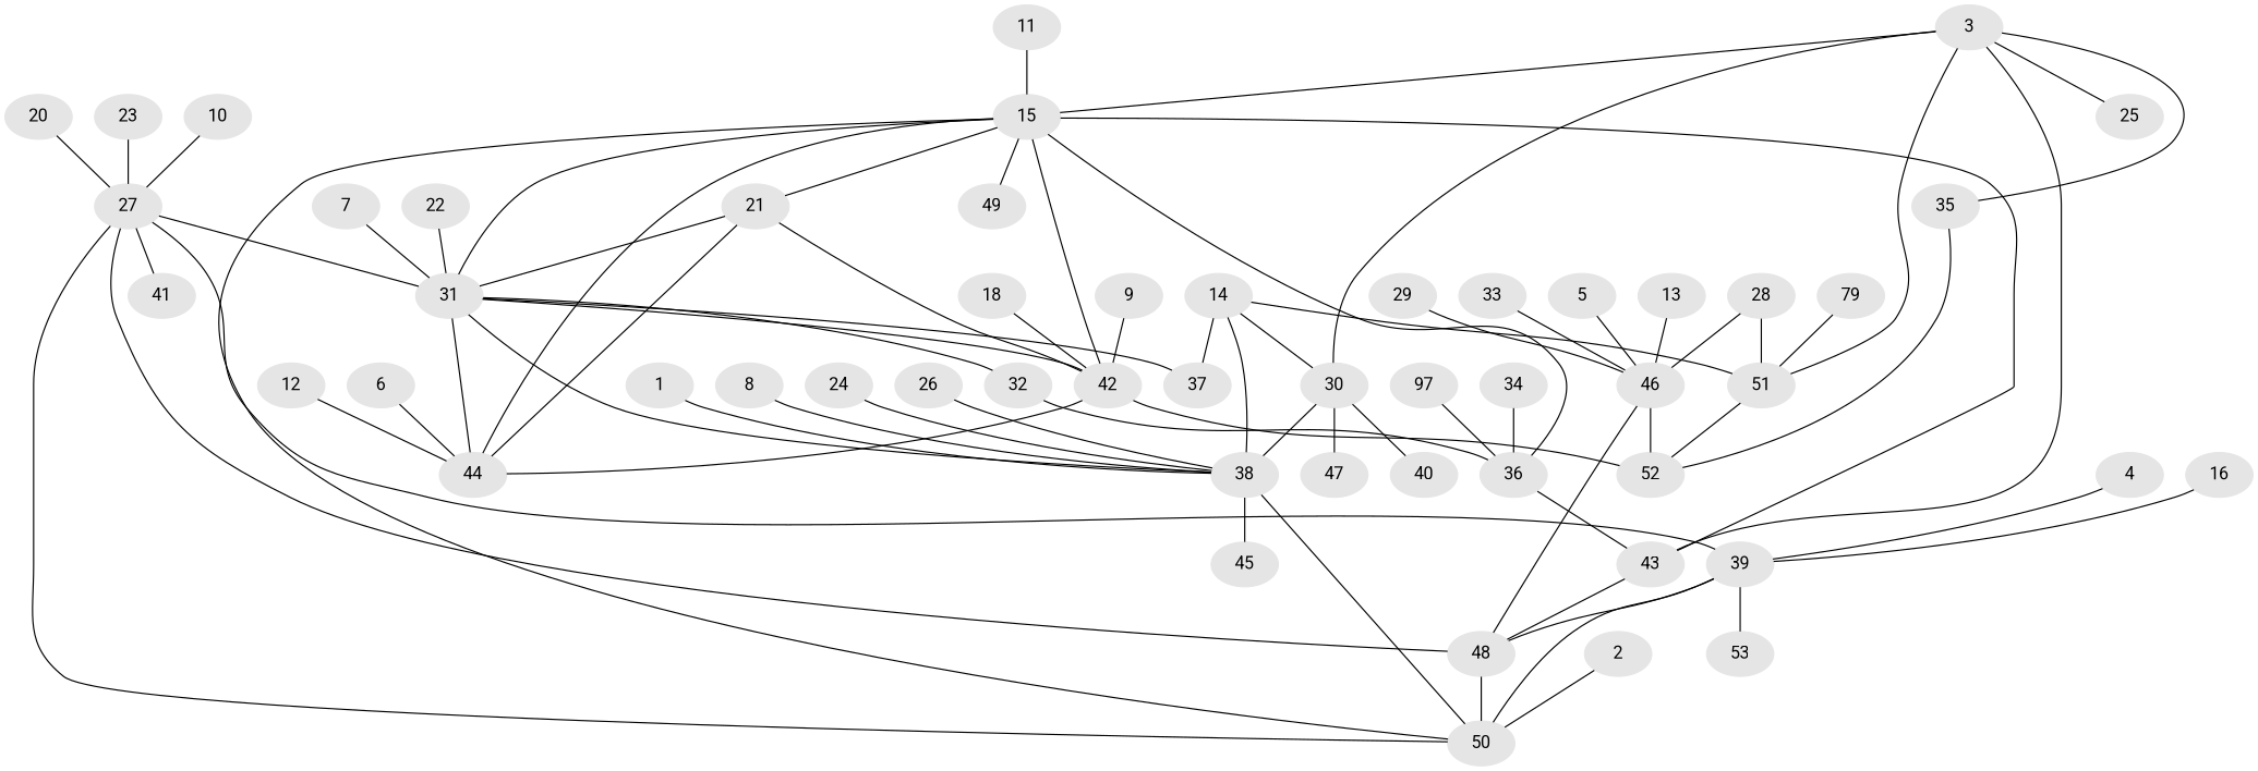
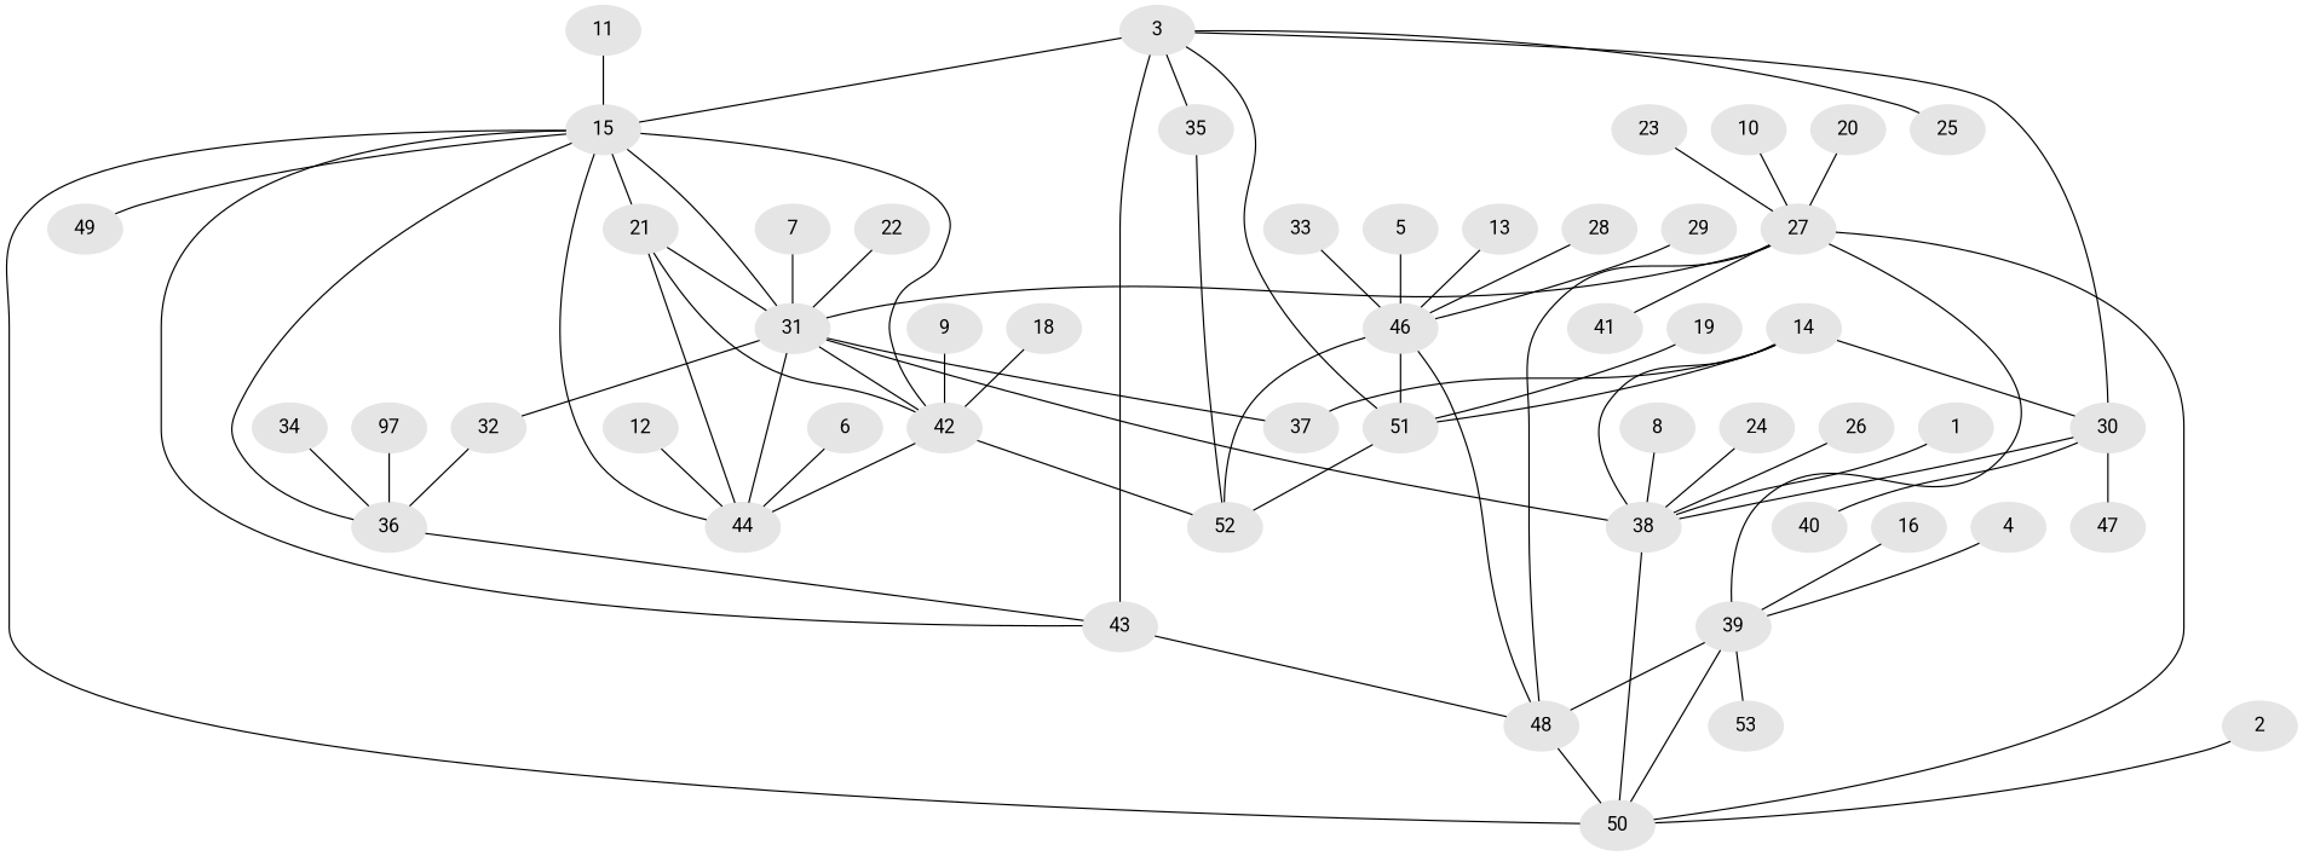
  graph {
    fontname=Roboto
    node [color=gray90 fontname=Roboto style=filled]
    edge [fontname=Roboto weight=1.0]
    1
    38
    50
-   45
    2
    3
    15
    25
    30
    35
    43
    51
    36
    44
    31
    42
    21
    49
    40
    47
    52
    48
    4
    39
    53
    5
    46
    6
    7
    37
    32
    8
    9
    10
    27
    41
    11
    12
    13
    14
    16
    n42 [label=97]
    18
-   19 [label=79]
+   19
    20
    22
    23
    24
    26
    28
    29
    33
    34
    1 -- 38
    38 -- 50
-   38 -- 45
    2 -- 50
    3 -- 15 [weight=2.0]
    3 -- 25
    3 -- 30
    3 -- 35
    3 -- 43 [weight=2.0]
    3 -- 51
    15 -- 50
    15 -- 43
    15 -- 36
    15 -- 44
    15 -- 31
    15 -- 42
    15 -- 21
    15 -- 49
    30 -- 38 [weight=2.0]
    30 -- 40
    30 -- 47
    35 -- 52
    43 -- 48
    51 -- 52
    36 -- 43
    31 -- 38
    31 -- 44
    31 -- 42
    31 -- 37
    31 -- 32
    42 -- 44
    42 -- 52
    21 -- 44
    21 -- 31
    21 -- 42
    48 -- 50 [weight=2.0]
    4 -- 39
    39 -- 50
    39 -- 48 [weight=2.0]
    39 -- 53
    5 -- 46
-   28 -- 51 [weight=3.0]
+   46 -- 51 [weight=3.0]
    46 -- 52 [weight=3.0]
    46 -- 48
    6 -- 44
    7 -- 31
    32 -- 36
    8 -- 38
    9 -- 42
    10 -- 27
    27 -- 50
    27 -- 31
    27 -- 48 [weight=2.0]
    27 -- 39
    27 -- 41
    11 -- 15
    12 -- 44
    13 -- 46
    14 -- 38 [weight=4.0]
    14 -- 30 [weight=2.0]
    14 -- 51
    14 -- 37
    16 -- 39
    n42 -- 36
    18 -- 42
    19 -- 51
    20 -- 27
    22 -- 31
    23 -- 27
    24 -- 38
    26 -- 38
    28 -- 46
    29 -- 46
    33 -- 46
    34 -- 36
  }
